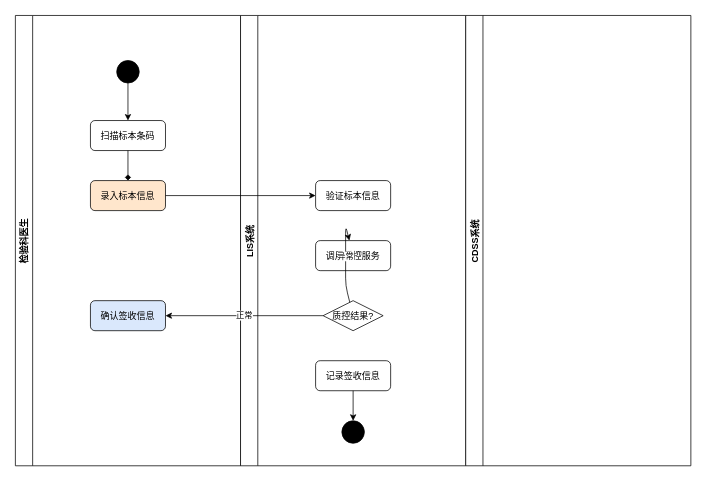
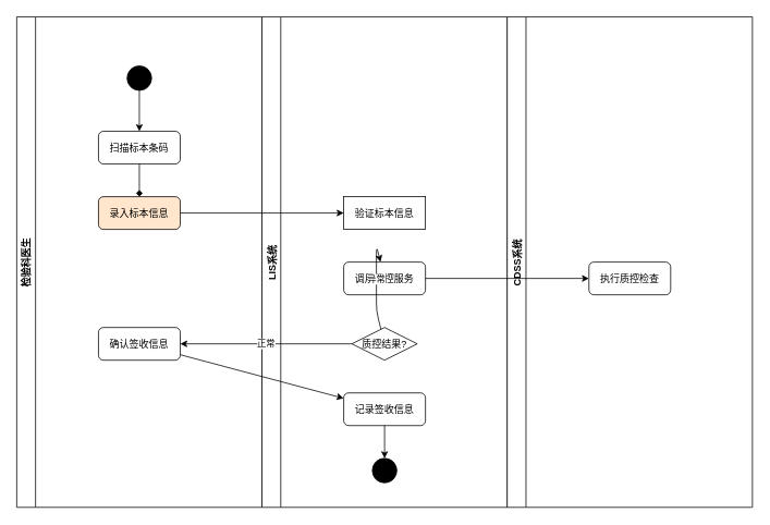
  <mxCell id="0" />
  <mxCell id="1" parent="0" />
  <mxCell id="2" value="检验科医生" style="swimlane;horizontal=0;" parent="1" vertex="1"><mxGeometry x="20" y="20" width="300" height="600" as="geometry" /></mxCell>
  <mxCell id="3" value="" style="ellipse;fillColor=#000000;" parent="2" vertex="1"><mxGeometry x="135" y="60" width="30" height="30" as="geometry" /></mxCell>
  <mxCell id="4" value="扫描标本条码" style="rounded=1;" parent="2" vertex="1"><mxGeometry x="100" y="140" width="100" height="40" as="geometry" /></mxCell>
  <mxCell id="5" value="录入标本信息" style="rounded=1;fillColor=#ffe6cc;" parent="2" vertex="1"><mxGeometry x="100" y="220" width="100" height="40" as="geometry" /></mxCell>
- <mxCell id="6" value="确认签收信息" style="rounded=1;fillColor=#dae8fc;" parent="2" vertex="1"><mxGeometry x="100" y="380" width="100" height="40" as="geometry" /></mxCell>
+ <mxCell id="6" value="确认签收信息" style="rounded=1;" parent="2" vertex="1"><mxGeometry x="100" y="380" width="100" height="40" as="geometry" /></mxCell>
  <mxCell id="7" value="LIS系统" style="swimlane;horizontal=0;" parent="1" vertex="1"><mxGeometry x="320" y="20" width="300" height="600" as="geometry" /></mxCell>
- <mxCell id="8" value="验证标本信息" style="rounded=1;" parent="7" vertex="1"><mxGeometry x="100" y="220" width="100" height="40" as="geometry" /></mxCell>
+ <mxCell id="8" value="验证标本信息" style="rounded=0;" parent="7" vertex="1"><mxGeometry x="100" y="220" width="100" height="40" as="geometry" /></mxCell>
  <mxCell id="9" value="调用质控服务" style="rounded=1;" parent="7" vertex="1"><mxGeometry x="100" y="300" width="100" height="40" as="geometry" /></mxCell>
  <mxCell id="10" value="记录签收信息" style="rounded=1;" parent="7" vertex="1"><mxGeometry x="100" y="460" width="100" height="40" as="geometry" /></mxCell>
  <mxCell id="11" value="质控结果?" style="rhombus;" parent="7" vertex="1"><mxGeometry x="110" y="380" width="80" height="40" as="geometry" /></mxCell>
  <mxCell id="12" value="" style="ellipse;fillColor=#000000;" parent="7" vertex="1"><mxGeometry x="135" y="540" width="30" height="30" as="geometry" /></mxCell>
  <mxCell id="13" value="CDSS系统" style="swimlane;horizontal=0;" parent="1" vertex="1"><mxGeometry x="620" y="20" width="300" height="600" as="geometry" /></mxCell>
+ <mxCell id="14" value="执行质控检查" style="rounded=1;" parent="13" vertex="1"><mxGeometry x="100" y="300" width="100" height="40" as="geometry" /></mxCell>
  <mxCell id="15" value="" style="endArrow=classic;html=1;" parent="1" source="3" target="4" edge="1"><mxGeometry relative="1" as="geometry" /></mxCell>
  <mxCell id="16" value="" style="endArrow=diamond;html=1;" parent="1" source="4" target="5" edge="1"><mxGeometry relative="1" as="geometry" /></mxCell>
  <mxCell id="17" value="" style="endArrow=classic;html=1;" parent="1" source="5" target="8" edge="1"><mxGeometry relative="1" as="geometry" /></mxCell>
+ <mxCell id="18" value="" style="endArrow=classic;html=1;" parent="1" source="9" target="14" edge="1"><mxGeometry relative="1" as="geometry" /></mxCell>
  <mxCell id="19" value="正常" style="endArrow=classic;html=1;" parent="1" source="11" target="6" edge="1"><mxGeometry relative="1" as="geometry" /></mxCell>
  <mxCell id="20" value="异常" style="endArrow=classic;html=1;" parent="1" source="11" target="9" edge="1"><mxGeometry relative="1" as="geometry"><Array as="points"><mxPoint x="460" y="380" /><mxPoint x="460" y="300" /></Array></mxGeometry></mxCell>
+ <mxCell id="21" value="" style="endArrow=classic;html=1;" parent="1" source="6" target="10" edge="1"><mxGeometry relative="1" as="geometry" /></mxCell>
  <mxCell id="22" value="" style="endArrow=classic;html=1;" parent="1" source="10" target="12" edge="1"><mxGeometry relative="1" as="geometry" /></mxCell>
